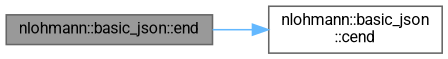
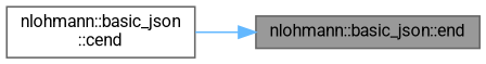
  digraph {
    rankdir=LR
    fontname=Roboto
    node [fontname=Roboto fontsize=10 shape=box style=filled]
    n1 [color=gray40 fillcolor=grey60 fontcolor=black height=0.2 label="nlohmann::basic_json::end" width=0.4]
    n2 [color=grey40 fillcolor=white height=0.2 label="nlohmann::basic_json\l::cend" width=0.4]
-   n1 -> n2 [color=steelblue1 fontname=Roboto fontsize=10 labelfontname=Helvetica labelfontsize=10 style=solid]
+   n2 -> n1 [color=steelblue1 fontname=Roboto fontsize=10 labelfontname=Helvetica labelfontsize=10 style=solid]
  }
